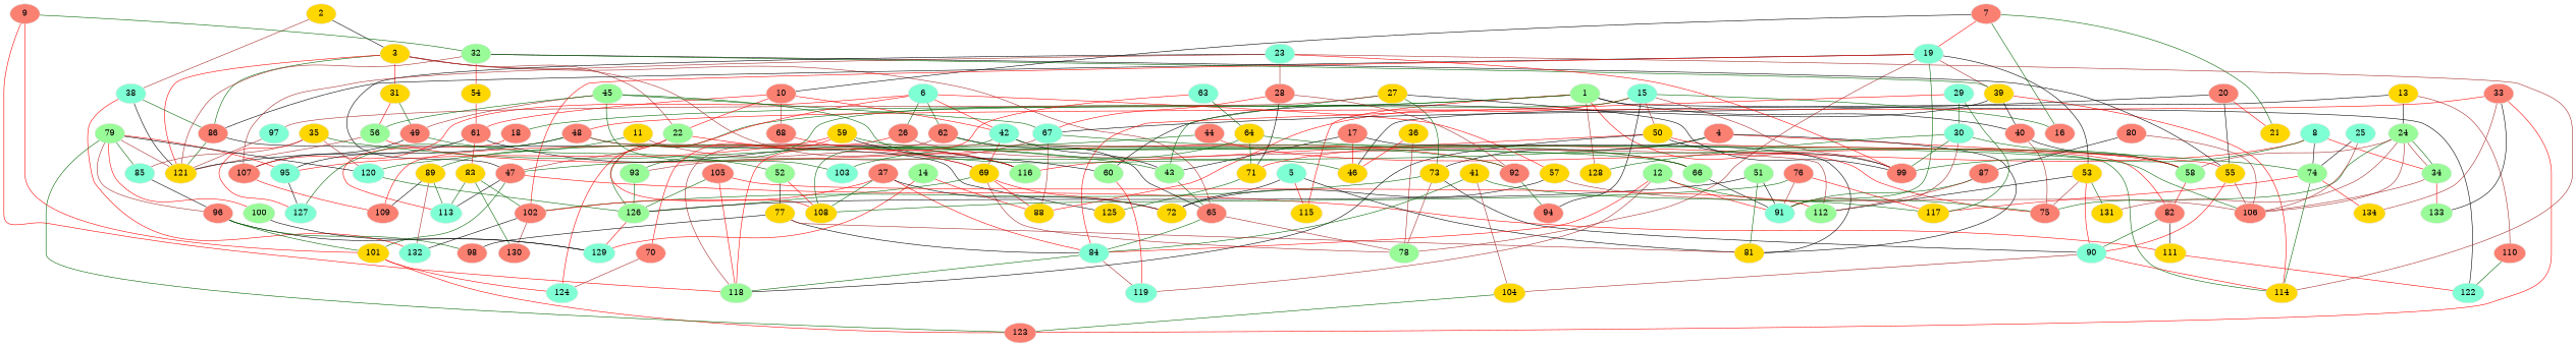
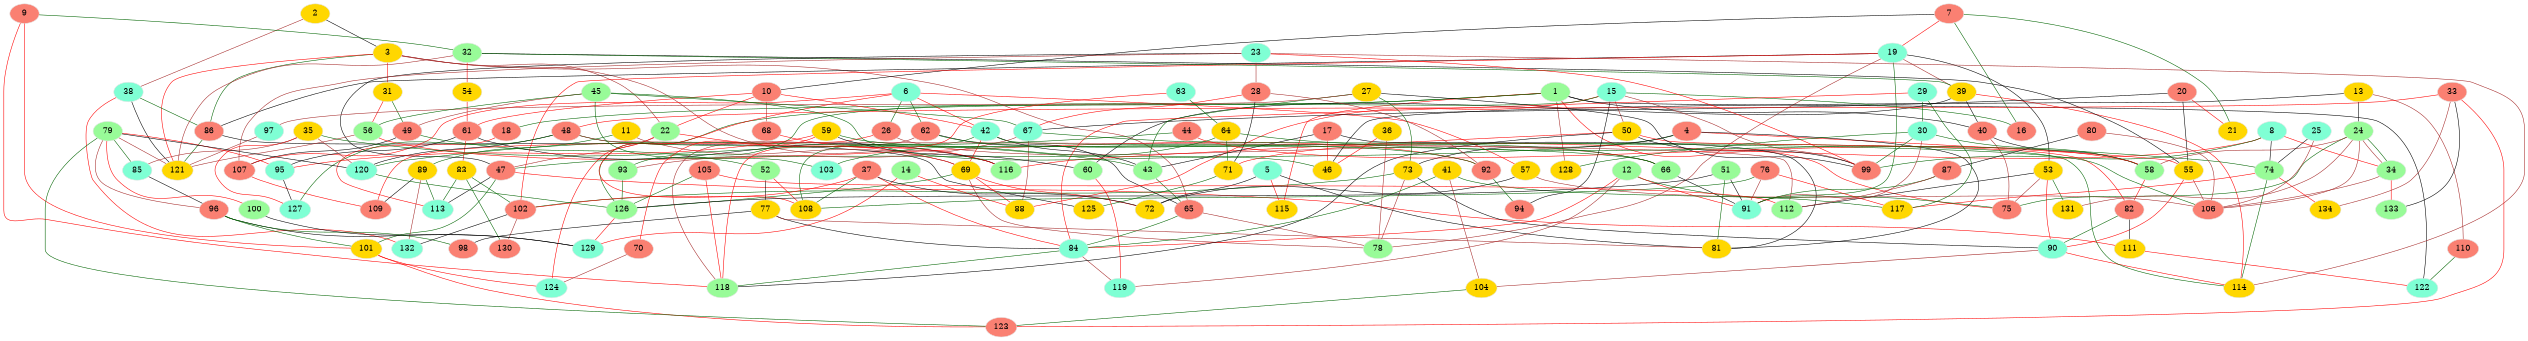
  graph {
    node [color=gray90 fillcolor=salmon style=filled]
    edge [color=darkgreen]
    1 [fillcolor=palegreen]
    18
    40
    75
    115 [fillcolor=gold]
    122 [fillcolor=aquamarine]
    126 [fillcolor=palegreen]
    128 [fillcolor=gold]
    113 [fillcolor=aquamarine]
    58 [fillcolor=palegreen]
    129 [fillcolor=aquamarine]
    2 [fillcolor=gold]
    3 [fillcolor=gold]
    38 [fillcolor=aquamarine]
    22 [fillcolor=palegreen]
    31 [fillcolor=gold]
    65
    86
    116 [fillcolor=palegreen]
    121 [fillcolor=gold]
    132 [fillcolor=aquamarine]
    47
    69 [fillcolor=gold]
    124 [fillcolor=aquamarine]
    49
    56 [fillcolor=palegreen]
    84 [fillcolor=aquamarine]
    78 [fillcolor=palegreen]
    125 [fillcolor=gold]
    4
    55 [fillcolor=gold]
    73 [fillcolor=gold]
    81 [fillcolor=gold]
    101 [fillcolor=gold]
    111 [fillcolor=gold]
    106
    90 [fillcolor=aquamarine]
    102
    5 [fillcolor=aquamarine]
    72 [fillcolor=gold]
    6 [fillcolor=aquamarine]
    26
    42 [fillcolor=aquamarine]
    57 [fillcolor=gold]
    62
    107
    108 [fillcolor=gold]
    66 [fillcolor=palegreen]
    109
    43 [fillcolor=palegreen]
    114 [fillcolor=gold]
    118 [fillcolor=palegreen]
    7
    10
    16
    19 [fillcolor=aquamarine]
    21 [fillcolor=gold]
    61
    68
    91 [fillcolor=aquamarine]
    39 [fillcolor=gold]
    53 [fillcolor=gold]
    8 [fillcolor=aquamarine]
    34 [fillcolor=palegreen]
    71 [fillcolor=gold]
    74 [fillcolor=palegreen]
    99
    133 [fillcolor=palegreen]
    117 [fillcolor=gold]
    134 [fillcolor=gold]
    32 [fillcolor=palegreen]
    9
    54 [fillcolor=gold]
    123
    95 [fillcolor=aquamarine]
    83 [fillcolor=gold]
    11 [fillcolor=gold]
    89 [fillcolor=gold]
    88 [fillcolor=gold]
    12 [fillcolor=palegreen]
    119 [fillcolor=aquamarine]
    13 [fillcolor=gold]
    24 [fillcolor=palegreen]
    46 [fillcolor=gold]
    110
    131 [fillcolor=gold]
    14 [fillcolor=palegreen]
    15 [fillcolor=aquamarine]
    50 [fillcolor=gold]
    93 [fillcolor=palegreen]
    94
    82
    17
    60 [fillcolor=palegreen]
    112 [fillcolor=palegreen]
    130
    20
    67 [fillcolor=aquamarine]
    23 [fillcolor=aquamarine]
    28
    92
    25 [fillcolor=aquamarine]
    27 [fillcolor=gold]
    97 [fillcolor=aquamarine]
    29 [fillcolor=aquamarine]
    30 [fillcolor=aquamarine]
    52 [fillcolor=palegreen]
    33
    48
    120 [fillcolor=aquamarine]
    127 [fillcolor=aquamarine]
    35 [fillcolor=gold]
    85 [fillcolor=aquamarine]
    96
    36 [fillcolor=gold]
    37
    41 [fillcolor=gold]
    104 [fillcolor=gold]
    44
    45 [fillcolor=palegreen]
    103 [fillcolor=aquamarine]
    77 [fillcolor=gold]
    51 [fillcolor=palegreen]
    98
    59 [fillcolor=gold]
    70
    63 [fillcolor=aquamarine]
    64 [fillcolor=gold]
    76
    79 [fillcolor=palegreen]
    100 [fillcolor=palegreen]
    80
    87
    105
    1 -- 18
    1 -- 40 [color=black]
    1 -- 75 [color=red]
    1 -- 115 [color=red]
    1 -- 122 [color=black]
    1 -- 126
    1 -- 128 [color=brown]
    18 -- 113 [color=red]
    40 -- 75 [color=brown]
    40 -- 58 [color=black]
    126 -- 129 [color=red]
    58 -- 82 [color=red]
    2 -- 3 [color=black]
    2 -- 38 [color=brown]
    3 -- 22 [color=brown]
    3 -- 31 [color=red]
    3 -- 65 [color=brown]
    3 -- 86
    3 -- 116 [color=brown]
    3 -- 121 [color=red]
    38 -- 86
    38 -- 121 [color=black]
    38 -- 132 [color=red]
    22 -- 47 [color=brown]
    22 -- 69 [color=red]
    22 -- 124 [color=red]
    31 -- 49
    31 -- 56 [color=red]
    65 -- 84
    65 -- 78 [color=brown]
    86 -- 121
    86 -- 125 [color=black]
    47 -- 113 [color=black]
    47 -- 101
    47 -- 111 [color=red]
    69 -- 126
    69 -- 78 [color=brown]
    69 -- 72 [color=red]
    69 -- 88 [color=red]
    49 -- 107 [color=black]
    49 -- 52
    56 -- 121 [color=brown]
    56 -- 92 [color=red]
    84 -- 118
    84 -- 119 [color=brown]
    4 -- 47
    4 -- 55 [color=red]
    4 -- 73 [color=black]
    4 -- 81 [color=black]
    55 -- 106 [color=brown]
    55 -- 90 [color=red]
    73 -- 78 [color=brown]
    73 -- 90 [color=black]
    73 -- 102
    101 -- 124 [color=red]
    101 -- 123 [color=red]
    111 -- 122 [color=red]
    90 -- 114 [color=red]
    90 -- 104 [color=brown]
    102 -- 132 [color=black]
    102 -- 130 [color=brown]
    5 -- 115 [color=red]
    5 -- 81 [color=black]
    5 -- 72 [color=black]
    6 -- 26
    6 -- 42 [color=red]
    6 -- 57 [color=red]
    6 -- 62
    6 -- 107 [color=red]
    6 -- 108 [color=red]
    26 -- 66 [color=brown]
    26 -- 109 [color=red]
    42 -- 69 [color=red]
    42 -- 108
    42 -- 43 [color=black]
    42 -- 114
    57 -- 106 [color=brown]
    57 -- 72 [color=black]
    62 -- 65 [color=black]
    62 -- 66
    62 -- 118 [color=brown]
    107 -- 109 [color=red]
    66 -- 91 [color=black]
    43 -- 65
    7 -- 10 [color=black]
    7 -- 16
    7 -- 19 [color=red]
    7 -- 21
    10 -- 22 [color=red]
    10 -- 42 [color=red]
    10 -- 61 [color=red]
    10 -- 68 [color=brown]
    19 -- 86 [color=black]
    19 -- 78 [color=brown]
    19 -- 102 [color=red]
    19 -- 91
    19 -- 39 [color=brown]
    19 -- 53 [color=black]
    61 -- 116 [color=black]
    61 -- 95 [color=black]
    61 -- 83 [color=red]
    68 -- 116 [color=red]
    39 -- 40 [color=black]
    39 -- 114 [color=red]
    39 -- 60 [color=black]
    53 -- 75 [color=brown]
    53 -- 90 [color=red]
    53 -- 131
    53 -- 112 [color=black]
    8 -- 34 [color=red]
    8 -- 71 [color=red]
    8 -- 74 [color=black]
    8 -- 99
    34 -- 106 [color=brown]
    34 -- 133 [color=red]
    71 -- 125
    74 -- 114
    74 -- 117 [color=red]
    74 -- 134 [color=red]
    32 -- 121 [color=brown]
    32 -- 55 [color=black]
    32 -- 39
    32 -- 54 [color=red]
    9 -- 101 [color=red]
    9 -- 118 [color=red]
    9 -- 32
    54 -- 61 [color=red]
    95 -- 127 [color=black]
    83 -- 113
    83 -- 102
    83 -- 130
    11 -- 69 [color=brown]
    11 -- 89
    89 -- 113
    89 -- 132 [color=brown]
    89 -- 109 [color=black]
    12 -- 75
    12 -- 84 [color=red]
    12 -- 91 [color=red]
    12 -- 119 [color=brown]
    13 -- 24 [color=black]
    13 -- 46 [color=black]
    13 -- 110 [color=brown]
    24 -- 75
    24 -- 58 [color=brown]
    24 -- 106 [color=brown]
    24 -- 34 [color=brown]
    24 -- 34
    24 -- 131 [color=brown]
    110 -- 122
    14 -- 129 [color=red]
    14 -- 88 [color=red]
    15 -- 16
    15 -- 99 [color=brown]
    15 -- 88 [color=red]
    15 -- 50 [color=brown]
    15 -- 93
    15 -- 94 [color=black]
    50 -- 116 [color=red]
    50 -- 118 [color=black]
    50 -- 99 [color=black]
    50 -- 82 [color=red]
    93 -- 126
    82 -- 111 [color=black]
    82 -- 90
    17 -- 81 [color=black]
    17 -- 43 [color=black]
    17 -- 46 [color=red]
    60 -- 119 [color=red]
    20 -- 55 [color=black]
    20 -- 21 [color=red]
    20 -- 67 [color=black]
    67 -- 106
    67 -- 88 [color=brown]
    67 -- 93 [color=brown]
    23 -- 47 [color=black]
    23 -- 107 [color=brown]
    23 -- 114 [color=brown]
    23 -- 99 [color=red]
    23 -- 28 [color=brown]
    28 -- 71 [color=black]
    28 -- 67 [color=red]
    28 -- 92 [color=brown]
    92 -- 94
    25 -- 106 [color=brown]
    25 -- 74 [color=black]
    27 -- 73
    27 -- 43
    27 -- 99 [color=black]
    27 -- 97 [color=brown]
    97 -- 121 [color=brown]
    29 -- 84 [color=red]
    29 -- 117
    29 -- 30
    30 -- 128
    30 -- 58
    30 -- 91 [color=brown]
    30 -- 99
    52 -- 108 [color=red]
    52 -- 77 [color=black]
    33 -- 133 [color=black]
    33 -- 134 [color=brown]
    33 -- 123 [color=red]
    33 -- 48 [color=red]
    48 -- 66
    48 -- 112 [color=brown]
-   48 -- 121 [color=black]
+   48 -- 120 [color=black]
    48 -- 127
    120 -- 126
    35 -- 43
    35 -- 120 [color=brown]
    35 -- 127 [color=red]
    35 -- 85 [color=brown]
    85 -- 96 [color=black]
    96 -- 129 [color=black]
    96 -- 101
    96 -- 98
    36 -- 78 [color=brown]
    36 -- 46 [color=red]
    37 -- 84 [color=red]
    37 -- 102 [color=red]
    37 -- 72 [color=black]
    37 -- 108
    41 -- 84
    41 -- 117
    41 -- 104 [color=brown]
    104 -- 123
    44 -- 58 [color=red]
    44 -- 120
    45 -- 49 [color=brown]
    45 -- 56
    45 -- 46
    45 -- 67
    45 -- 103
    77 -- 84 [color=black]
    77 -- 81 [color=brown]
    77 -- 98 [color=black]
    51 -- 126 [color=black]
    51 -- 81
    51 -- 91 [color=black]
    59 -- 95 [color=red]
    59 -- 60 [color=black]
    59 -- 92
    59 -- 70 [color=red]
    70 -- 124 [color=brown]
    63 -- 118 [color=red]
    63 -- 64
    64 -- 71
    64 -- 74
    64 -- 103
    76 -- 108
    76 -- 91 [color=brown]
    76 -- 117 [color=red]
    79 -- 121 [color=brown]
    79 -- 123
    79 -- 95 [color=red]
    79 -- 120 [color=black]
    79 -- 85
    79 -- 96 [color=brown]
    79 -- 100 [color=red]
    100 -- 129 [color=black]
    80 -- 106 [color=brown]
    80 -- 87 [color=black]
    87 -- 91
    87 -- 112 [color=brown]
    105 -- 126
    105 -- 118 [color=red]
    105 -- 112 [color=red]
  }
